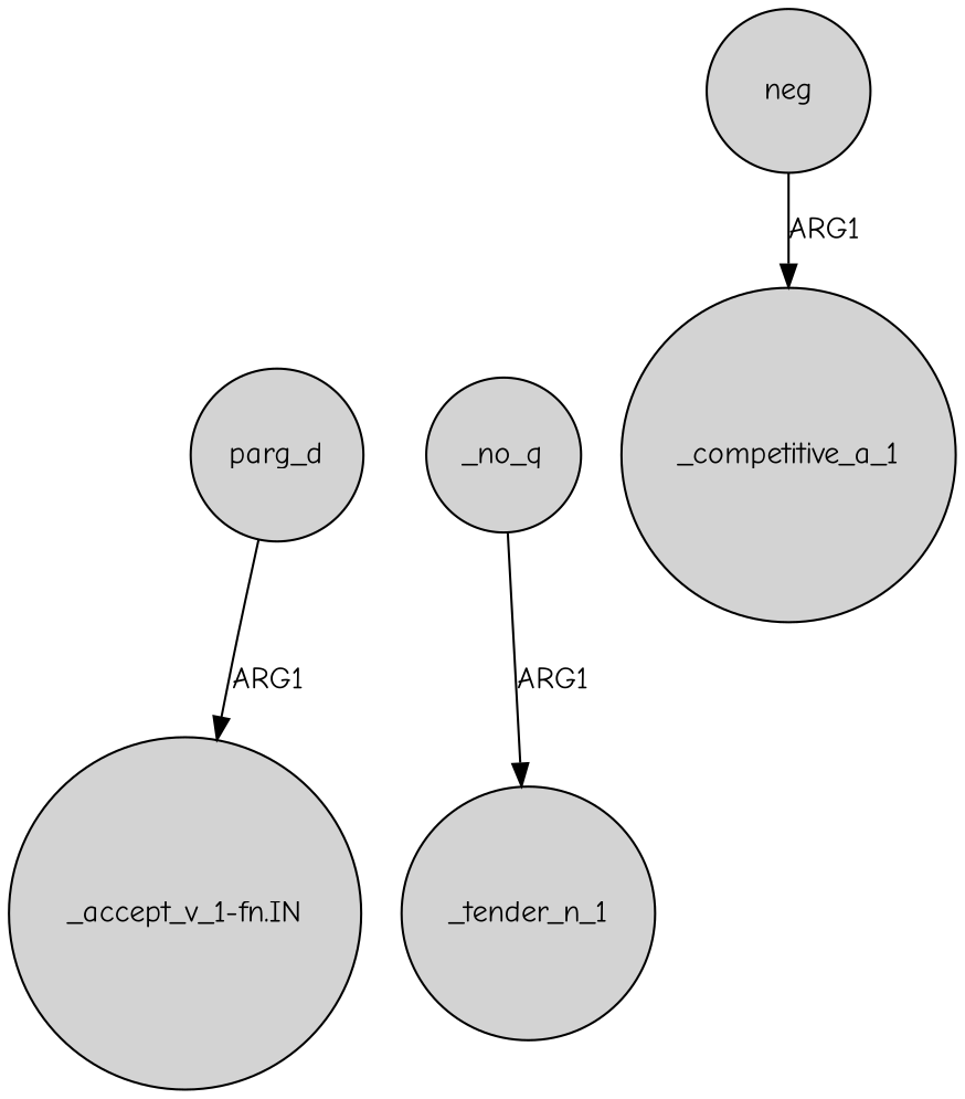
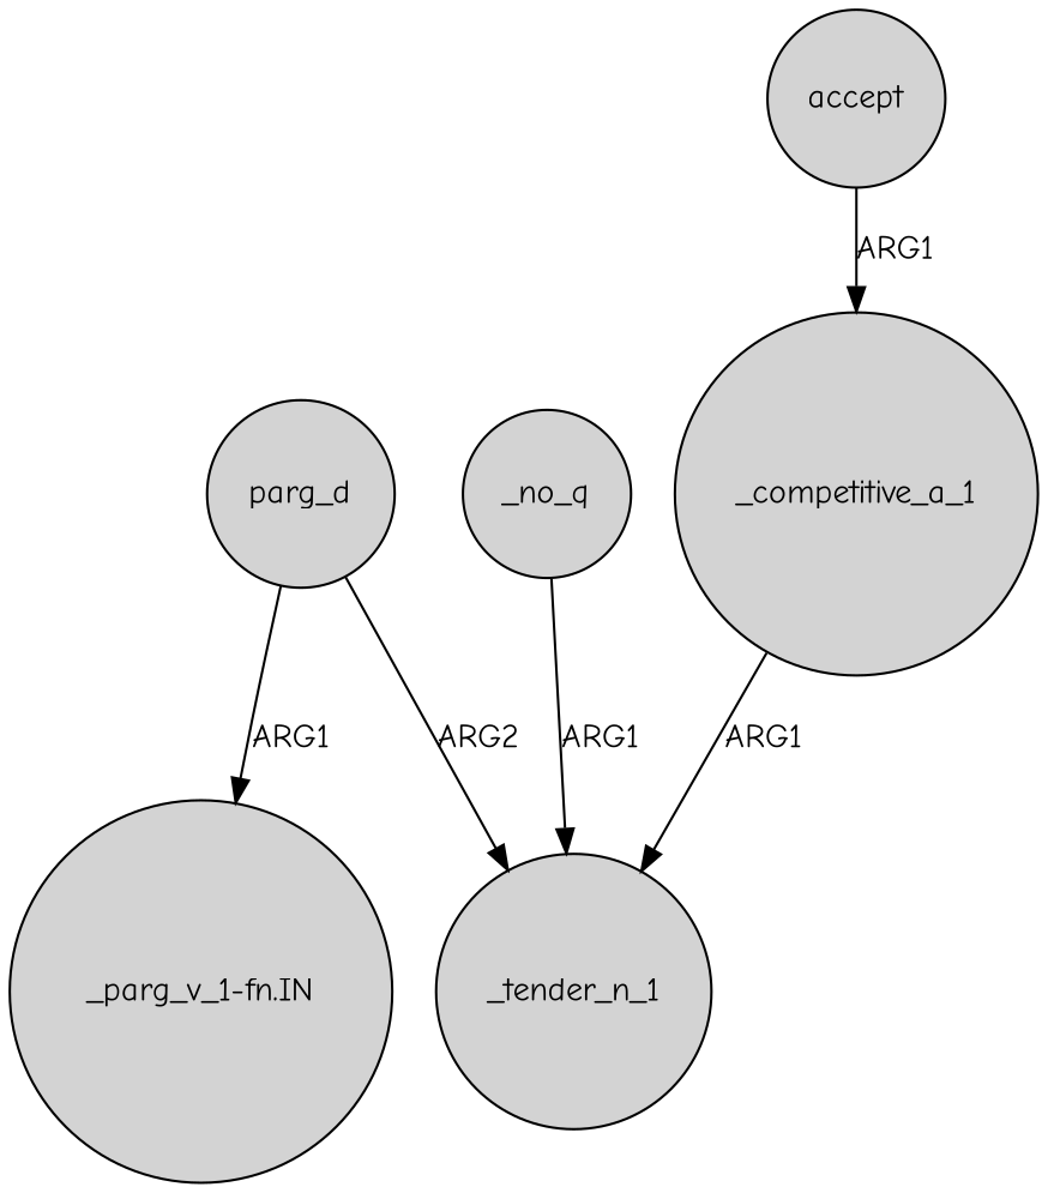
  digraph {
    fontname="Comic Neue"
    node [fontname="Comic Neue" shape=circle style=filled]
    edge [fontname="Comic Neue"]
    parg_d
-   "_accept_v_1-fn.IN"
+   "_accept_v_1-fn.IN" [label="_parg_v_1-fn.IN"]
    _tender_n_1
    _no_q
    _competitive_a_1
-   neg
+   neg [label=accept]
    parg_d -> "_accept_v_1-fn.IN" [label=ARG1]
+   parg_d -> _tender_n_1 [label=ARG2]
    _no_q -> _tender_n_1 [label=ARG1]
+   _competitive_a_1 -> _tender_n_1 [label=ARG1]
    neg -> _competitive_a_1 [label=ARG1]
  }
